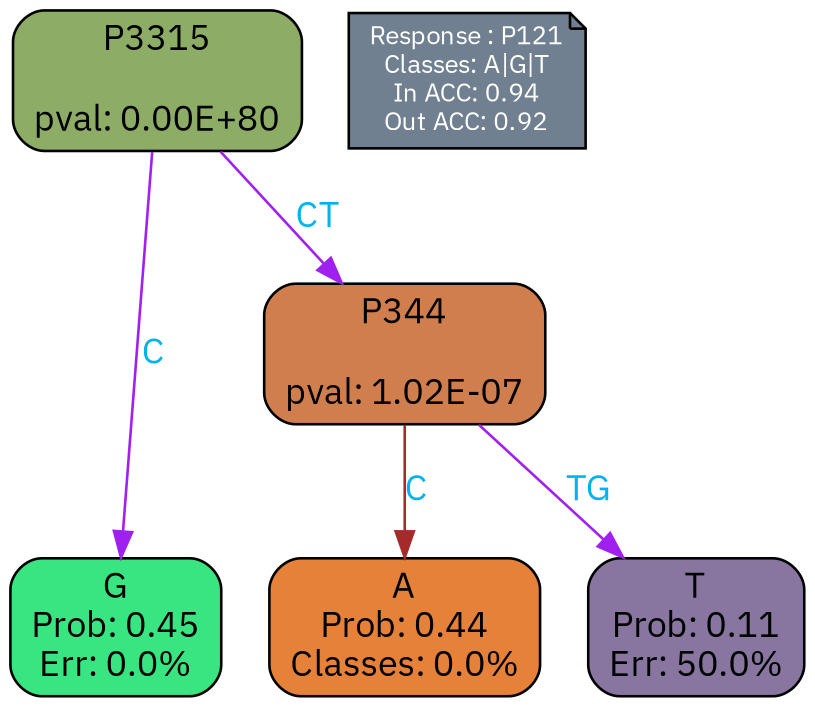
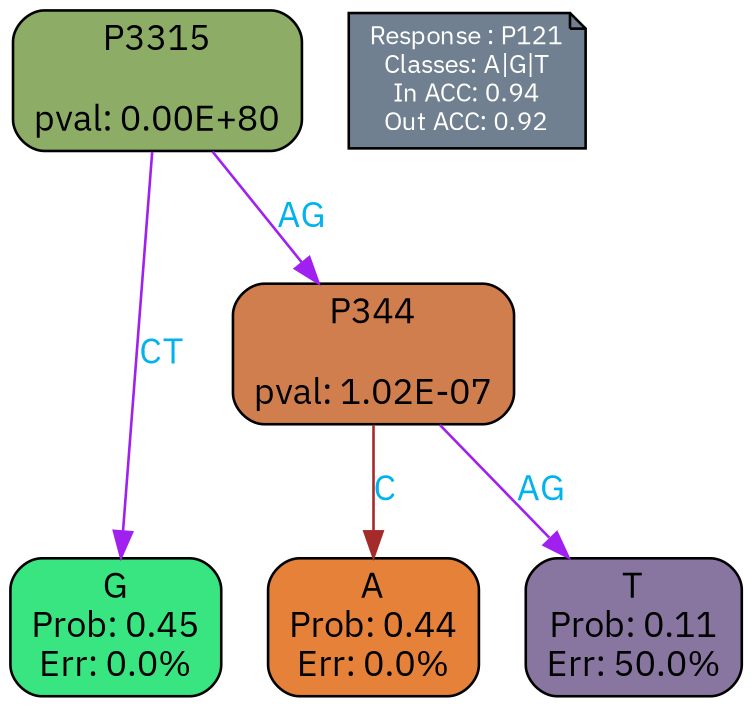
  digraph {
    fontname="IBM Plex Sans"
    ranksep=equally
    splines=polylines
    node [color=black fontname="IBM Plex Sans" shape=box style="filled, rounded"]
    edge [color=purple fontcolor=deepskyblue2 fontname="IBM Plex Sans"]
-   n1 [fillcolor="#e58139" label="A\nProb: 0.44\nClasses: 0.0%"]
+   n1 [fillcolor="#e58139" label="A\nProb: 0.44\nErr: 0.0%"]
    n2 [fillcolor="#8876a1" label="T\nProb: 0.11\nErr: 50.0%"]
    n3 [fillcolor="#39e581" label="G\nProb: 0.45\nErr: 0.0%"]
    n4 [align=left fillcolor=slategray fontcolor=white fontsize=10 label="Response : P121\nClasses: A|G|T\nIn ACC: 0.94\nOut ACC: 0.92\n" shape=note style=filled]
    n5 [fillcolor="#8dac65" label="P3315\n\npval: 0.00E+80"]
    n6 [fillcolor="#d17e4e" label="P344\n\npval: 1.02E-07"]
    subgraph sub_1 {
      rank=same
      n1
      n2
      n3
    }
    subgraph sub_2 {
      rank=same
      n4
      n5
    }
-   n5 -> n3 [label=C]
-   n5 -> n6 [label=CT]
+   n5 -> n3 [label=CT]
+   n5 -> n6 [label=AG]
    n6 -> n1 [color=brown label=C]
-   n6 -> n2 [label=TG]
+   n6 -> n2 [label=AG]
  }
